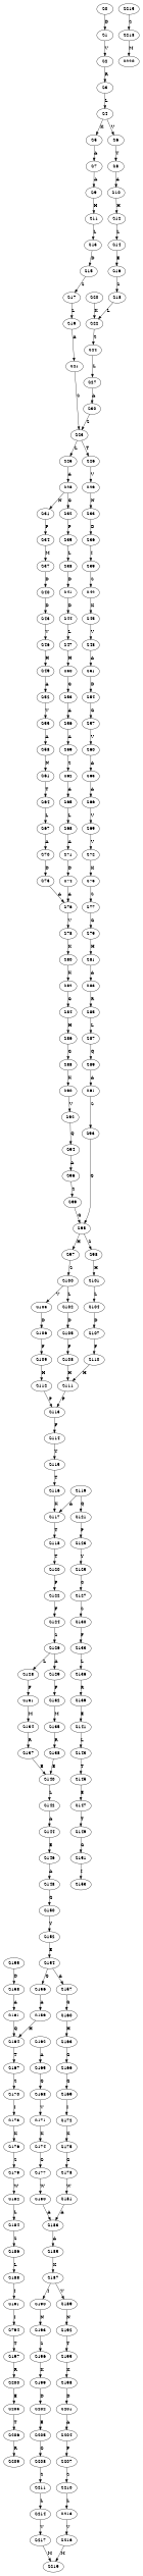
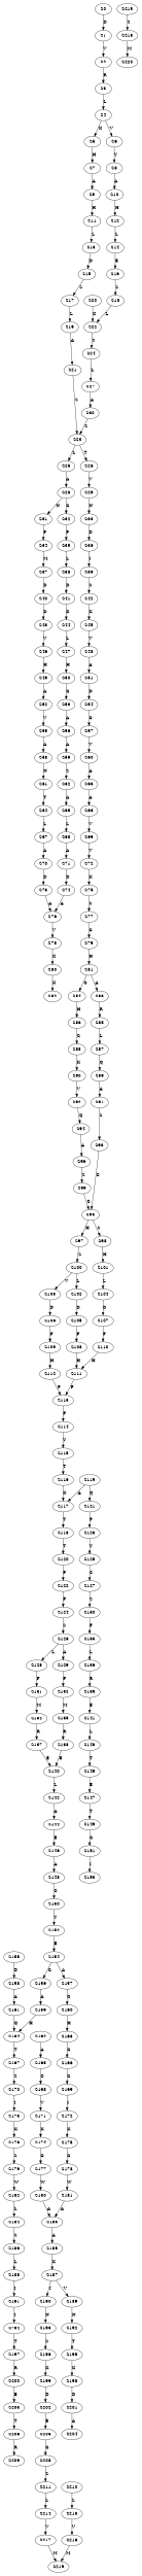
  strict digraph {
    S0
    S1
    S2
    S3
    S4
    S5
    S6
    S7
    S8
    S9
    S10
    S11
    S12
    S13
    S14
    S15
    S16
    S17
    S18
    S19
    S22
    S21
    S20
    S23
    S24
    S25
    S26
    S27
    S28
    S29
    S30
    S31
    S32
    S33
    S34
    S35
    S36
    S37
    S38
    S39
    S40
    S41
    S42
    S43
    S44
    S45
    S46
    S47
    S48
    S49
    S50
    S51
    S52
    S53
    S54
    S55
    S56
    S57
    S58
    S59
    S60
    S61
    S62
    S63
    S64
    S65
    S66
    S67
    S68
    S69
    S70
    S71
    S72
    S73
    S74
    S75
    S76
    S77
    S78
    S79
    S80
    S81
    S82
    S83
    S84
    S85
    S86
    S87
    S88
    S89
    S90
    S91
    S92
    S93
    S94
    S95
    S96
    S97
    S98
    S99
    S100
    S101
    S102
    S103
    S104
    S105
    S106
    S107
    S108
    S109
    S110
    S111
    S112
    S113
    S114
    S115
    S116
    S117
    S118
    S120
    S119
    S121
    S122
    S123
    S124
    S125
    S126
    S127
    S128
    S129
    S130
    S131
    S132
    S133
    S134
    S135
    S136
    S137
    S138
    S139
    S140
    S141
    S142
    S143
    S144
    S145
    S146
    S147
    S148
    S149
    S150
    S151
    S152
    S153
    S154
    S156
    S157
    S155
    S158
    S159
    S160
    S161
    S164
    S163
    S162
    S165
    S166
    S167
    S168
    S169
    S170
    S171
    S172
    S173
    S174
    S175
    S176
    S177
    S178
    S179
    S180
    S181
    S182
    S183
    S184
    S185
    S186
    S187
    S188
    S189
    S190
    S191
    S192
    S193
    n195 [label=S794]
    S195
    S196
    S197
    S198
    S199
    S200
    S201
    S202
    S203
    S204
    S205
    S206
-   S207
    S208
    S209
    S210
    S211
    S213
    S214
    S216
    S217
    S215
    S218
    S219
    S220
    S0 -> S1 [label=D]
    S1 -> S2 [label=V]
    S2 -> S3 [label=R]
    S3 -> S4 [label=L]
    S4 -> S5 [label=K]
    S4 -> S6 [label=V]
-   S5 -> S7 [label=A]
+   S5 -> S7 [label=H]
    S6 -> S8 [label=Y]
    S7 -> S9 [label=A]
    S8 -> S10 [label=A]
    S9 -> S11 [label=H]
    S10 -> S12 [label=H]
    S11 -> S13 [label=L]
    S12 -> S14 [label=L]
    S13 -> S15 [label=D]
    S14 -> S16 [label=E]
    S15 -> S17 [label=S]
    S16 -> S18 [label=S]
    S17 -> S19 [label=L]
    S18 -> S22 [label=L]
    S19 -> S21 [label=A]
    S22 -> S24 [label=S]
    S21 -> S23 [label=S]
    S20 -> S22 [label=K]
    S23 -> S25 [label=L]
    S23 -> S26 [label=T]
    S24 -> S27 [label=L]
    S25 -> S28 [label=A]
    S26 -> S29 [label=V]
    S27 -> S30 [label=A]
    S28 -> S31 [label=N]
    S28 -> S32 [label=G]
    S29 -> S33 [label=N]
    S30 -> S23 [label=S]
    S31 -> S34 [label=P]
    S32 -> S35 [label=P]
    S33 -> S36 [label=D]
    S34 -> S37 [label=M]
    S35 -> S38 [label=L]
    S36 -> S39 [label=I]
    S37 -> S40 [label=D]
    S38 -> S41 [label=D]
    S39 -> S42 [label=S]
    S40 -> S43 [label=D]
    S41 -> S44 [label=D]
    S42 -> S45 [label=K]
    S43 -> S46 [label=V]
    S44 -> S47 [label=L]
    S45 -> S48 [label=V]
    S46 -> S49 [label=H]
    S47 -> S50 [label=H]
    S48 -> S51 [label=A]
    S49 -> S52 [label=A]
    S50 -> S53 [label=G]
    S51 -> S54 [label=D]
    S52 -> S55 [label=V]
    S53 -> S56 [label=A]
    S54 -> S57 [label=G]
    S55 -> S58 [label=A]
    S56 -> S59 [label=A]
    S57 -> S60 [label=V]
    S58 -> S61 [label=N]
    S59 -> S62 [label=S]
    S60 -> S63 [label=A]
    S61 -> S64 [label=T]
    S62 -> S65 [label=A]
    S63 -> S66 [label=A]
    S64 -> S67 [label=L]
    S65 -> S68 [label=L]
    S66 -> S69 [label=V]
    S67 -> S70 [label=A]
    S68 -> S71 [label=A]
    S69 -> S72 [label=V]
    S70 -> S73 [label=D]
    S71 -> S74 [label=D]
    S72 -> S75 [label=K]
    S73 -> S76 [label=A]
    S74 -> S76 [label=A]
    S75 -> S77 [label=S]
    S76 -> S78 [label=V]
    S77 -> S79 [label=G]
    S78 -> S80 [label=K]
    S79 -> S81 [label=H]
    S80 -> S82 [label=K]
    S81 -> S83 [label=A]
-   S82 -> S84 [label=G]
+   S81 -> S84 [label=G]
    S83 -> S85 [label=R]
    S84 -> S86 [label=H]
    S85 -> S87 [label=L]
    S86 -> S88 [label=G]
    S87 -> S89 [label=Q]
    S88 -> S90 [label=K]
    S89 -> S91 [label=A]
    S90 -> S92 [label=V]
    S91 -> S93 [label=S]
    S92 -> S94 [label=Q]
    S93 -> S95 [label=G]
    S94 -> S96 [label=A]
    S95 -> S97 [label=H]
    S95 -> S98 [label=S]
    S96 -> S99 [label=S]
    S97 -> S100 [label=S]
    S98 -> S101 [label=H]
    S99 -> S95 [label=G]
    S100 -> S102 [label=L]
    S100 -> S103 [label=V]
    S101 -> S104 [label=L]
    S102 -> S105 [label=D]
    S103 -> S106 [label=D]
    S104 -> S107 [label=D]
    S105 -> S108 [label=F]
    S106 -> S109 [label=F]
    S107 -> S110 [label=F]
    S108 -> S111 [label=H]
    S109 -> S112 [label=H]
    S110 -> S111 [label=H]
    S111 -> S113 [label=P]
    S112 -> S113 [label=P]
    S113 -> S114 [label=F]
    S114 -> S115 [label=Y]
    S115 -> S116 [label=T]
    S116 -> S117 [label=K]
    S117 -> S118 [label=T]
    S118 -> S120 [label=T]
    S120 -> S122 [label=P]
    S119 -> S117 [label=A]
    S119 -> S121 [label=Q]
    S121 -> S123 [label=P]
    S122 -> S124 [label=F]
    S123 -> S125 [label=Y]
    S124 -> S126 [label=S]
    S125 -> S127 [label=C]
    S126 -> S128 [label=L]
    S126 -> S129 [label=A]
    S127 -> S130 [label=S]
    S128 -> S131 [label=F]
    S129 -> S132 [label=F]
    S130 -> S133 [label=F]
    S131 -> S134 [label=M]
    S132 -> S135 [label=M]
    S133 -> S136 [label=L]
    S134 -> S137 [label=R]
    S135 -> S138 [label=R]
    S136 -> S139 [label=R]
    S137 -> S140 [label=E]
    S138 -> S140 [label=E]
    S139 -> S141 [label=E]
    S140 -> S142 [label=L]
    S141 -> S143 [label=L]
    S142 -> S144 [label=A]
    S143 -> S145 [label=T]
    S144 -> S146 [label=E]
    S145 -> S147 [label=E]
    S146 -> S148 [label=A]
    S147 -> S149 [label=T]
    S148 -> S150 [label=G]
    S149 -> S151 [label=G]
    S150 -> S152 [label=Y]
    S151 -> S153 [label=I]
    S152 -> S154 [label=E]
    S154 -> S156 [label=G]
    S154 -> S157 [label=A]
    S156 -> S159 [label=A]
    S157 -> S160 [label=G]
    S155 -> S158 [label=D]
    S158 -> S161 [label=A]
    S159 -> S164 [label=H]
    S160 -> S163 [label=H]
    S161 -> S164 [label=Q]
    S164 -> S167 [label=T]
    S163 -> S166 [label=G]
    S162 -> S165 [label=A]
    S165 -> S168 [label=G]
    S166 -> S169 [label=G]
    S167 -> S170 [label=S]
    S168 -> S171 [label=V]
    S169 -> S172 [label=I]
    S170 -> S173 [label=I]
    S171 -> S174 [label=K]
    S172 -> S175 [label=K]
    S173 -> S176 [label=K]
    S174 -> S177 [label=G]
    S175 -> S178 [label=G]
    S176 -> S179 [label=S]
    S177 -> S180 [label=W]
    S178 -> S181 [label=W]
    S179 -> S182 [label=W]
    S180 -> S183 [label=A]
    S181 -> S183 [label=A]
    S182 -> S184 [label=L]
    S183 -> S185 [label=A]
    S184 -> S186 [label=S]
    S185 -> S187 [label=K]
    S186 -> S188 [label=L]
    S187 -> S189 [label=V]
    S187 -> S190 [label=I]
    S188 -> S191 [label=I]
    S189 -> S192 [label=N]
    S190 -> S193 [label=N]
    S191 -> n195 [label=I]
    S192 -> S195 [label=T]
    S193 -> S196 [label=S]
    n195 -> S197 [label=T]
    S195 -> S198 [label=K]
    S196 -> S199 [label=K]
    S197 -> S200 [label=R]
    S198 -> S201 [label=D]
    S199 -> S202 [label=D]
    S200 -> S203 [label=E]
    S201 -> S204 [label=A]
    S202 -> S205 [label=E]
    S203 -> S206 [label=T]
-   S204 -> S207 [label=P]
    S205 -> S208 [label=G]
    S206 -> S209 [label=R]
-   S207 -> S210 [label=S]
    S208 -> S211 [label=S]
    S210 -> S213 [label=L]
    S211 -> S214 [label=L]
    S213 -> S216 [label=V]
    S214 -> S217 [label=V]
    S216 -> S219 [label=M]
    S217 -> S219 [label=M]
    S215 -> S218 [label=S]
    S218 -> S220 [label=M]
  }
